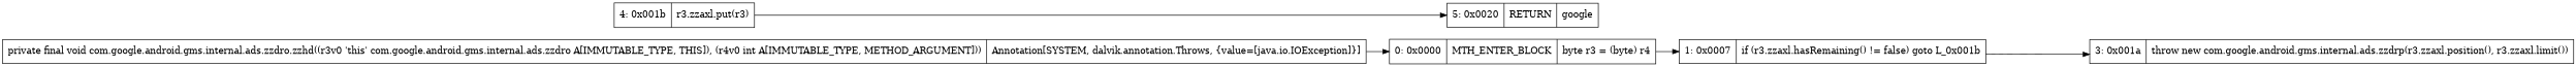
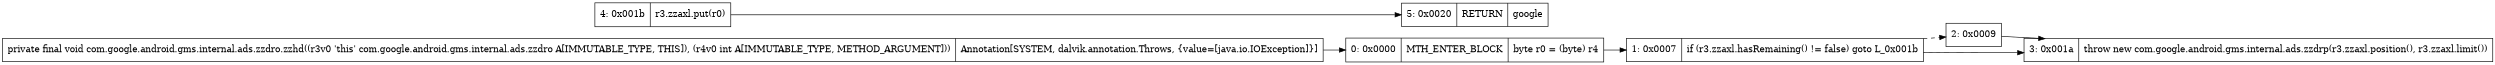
  digraph {
    rankdir=LR
    node [shape=record]
-   n1 [label="{0\:\ 0x0000|MTH_ENTER_BLOCK\l|byte r3 = (byte) r4\l}"]
+   n1 [label="{0\:\ 0x0000|MTH_ENTER_BLOCK\l|byte r0 = (byte) r4\l}"]
    n2 [label="{1\:\ 0x0007|if (r3.zzaxl.hasRemaining() != false) goto L_0x001b\l}"]
+   n3 [label="{2\:\ 0x0009}"]
    n4 [label="{3\:\ 0x001a|throw new com.google.android.gms.internal.ads.zzdrp(r3.zzaxl.position(), r3.zzaxl.limit())\l}"]
-   n5 [label="{4\:\ 0x001b|r3.zzaxl.put(r3)\l}"]
+   n5 [label="{4\:\ 0x001b|r3.zzaxl.put(r0)\l}"]
    n6 [label="{5\:\ 0x0020|RETURN\l|google\l}"]
    n7 [label="{private final void com.google.android.gms.internal.ads.zzdro.zzhd((r3v0 'this' com.google.android.gms.internal.ads.zzdro A[IMMUTABLE_TYPE, THIS]), (r4v0 int A[IMMUTABLE_TYPE, METHOD_ARGUMENT]))  | Annotation[SYSTEM, dalvik.annotation.Throws, \{value=[java.io.IOException]\}]\l}"]
    n1 -> n2
+   n2 -> n3 [style=dashed]
    n2 -> n4
+   n3 -> n4
    n5 -> n6
    n7 -> n1
  }
